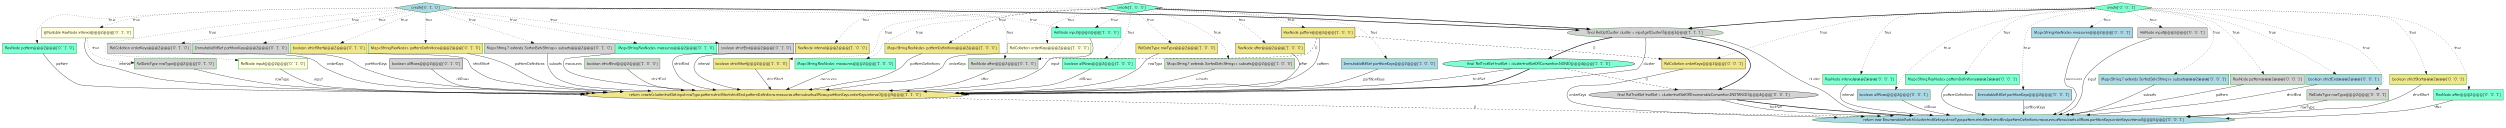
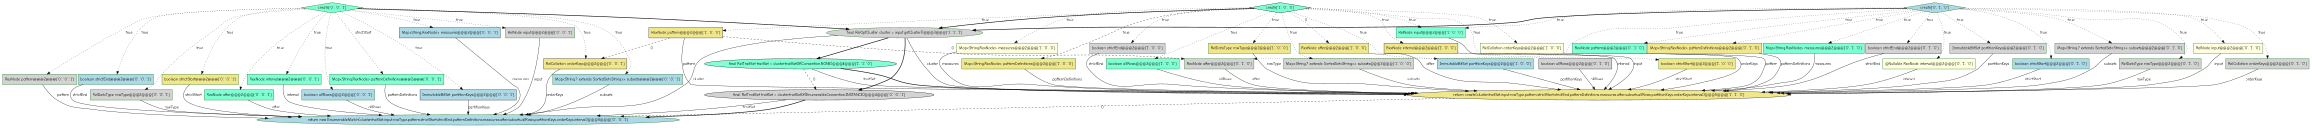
  digraph {
    fontname="Comic Neue"
    node [color=darkgreen fillcolor=lightgrey fontname="Comic Neue" shape=box style=filled]
    edge [fontname="Comic Neue" style=solid]
    n1 [fillcolor=lightyellow label="RelCollation orderKeys@@@2@@@['1', '0', '0']"]
    n2 [color=black fillcolor=khaki label="return create(cluster,traitSet,input,rowType,pattern,strictStart,strictEnd,patternDefinitions,measures,after,subsets,allRows,partitionKeys,orderKeys,interval)@@@5@@@['1', '1', '0']" shape=ellipse]
    n3 [fillcolor=lightblue label="return new EnumerableMatch(cluster,traitSet,input,rowType,pattern,strictStart,strictEnd,patternDefinitions,measures,after,subsets,allRows,partitionKeys,orderKeys,interval)@@@5@@@['0', '0', '1']" shape=ellipse]
    n4 [fillcolor=aquamarine label="RexNode pattern@@@2@@@['0', '1', '0']"]
-   n5 [fillcolor=aquamarine label="Map<String,RexNode> measures@@@2@@@['1', '0', '0']"]
+   n5 [fillcolor=lightyellow label="Map<String,RexNode> measures@@@2@@@['1', '0', '0']"]
    n6 [fillcolor=lightblue label="Map<String,? extends SortedSet<String>> subsets@@@2@@@['0', '0', '1']"]
    n7 [color=black fillcolor=khaki label="RelCollation orderKeys@@@2@@@['0', '0', '1']"]
    n8 [fillcolor=khaki label="Map<String,RexNode> patternDefinitions@@@2@@@['1', '0', '0']"]
    n9 [fillcolor=khaki label="Map<String,RexNode> patternDefinitions@@@2@@@['0', '1', '0']"]
    n10 [color=black fillcolor=aquamarine label="final RelTraitSet traitSet = cluster.traitSetOf(Convention.NONE)@@@4@@@['1', '1', '0']" shape=ellipse]
    n11 [color=black label="final RelTraitSet traitSet = cluster.traitSetOf(EnumerableConvention.INSTANCE)@@@4@@@['0', '0', '1']" shape=ellipse]
    n12 [label="boolean strictEnd@@@2@@@['1', '0', '0']"]
    n13 [fillcolor=aquamarine label="Map<String,RexNode> measures@@@2@@@['0', '1', '0']"]
    n14 [color=black label="boolean strictEnd@@@2@@@['0', '1', '0']"]
    n15 [label="RexNode after@@@2@@@['0', '1', '0']"]
    n16 [label="RexNode pattern@@@2@@@['0', '0', '1']"]
    n17 [fillcolor=aquamarine label="boolean allRows@@@2@@@['1', '0', '0']"]
    n18 [fillcolor=lightyellow label="@Nullable RexNode interval@@@2@@@['0', '1', '0']"]
    n19 [label="ImmutableBitSet partitionKeys@@@2@@@['0', '1', '0']"]
-   n20 [fillcolor=khaki label="boolean strictStart@@@2@@@['0', '1', '0']"]
+   n20 [fillcolor=lightblue label="boolean strictStart@@@2@@@['0', '1', '0']"]
    n21 [fillcolor=khaki label="RelDataType rowType@@@2@@@['1', '0', '0']"]
    n22 [fillcolor=aquamarine label="create['0', '0', '1']" shape=diamond]
    n23 [fillcolor=lightblue label="boolean strictEnd@@@2@@@['0', '0', '1']"]
    n24 [label="RelDataType rowType@@@2@@@['0', '0', '1']"]
    n25 [fillcolor=khaki label="boolean strictStart@@@2@@@['0', '0', '1']"]
    n26 [fillcolor=aquamarine label="RexNode after@@@2@@@['0', '0', '1']"]
    n27 [fillcolor=aquamarine label="RexNode interval@@@2@@@['0', '0', '1']"]
    n28 [fillcolor=lightblue label="boolean allRows@@@2@@@['0', '0', '1']"]
    n29 [fillcolor=aquamarine label="Map<String,RexNode> patternDefinitions@@@2@@@['0', '0', '1']"]
    n30 [label="final RelOptCluster cluster = input.getCluster()@@@3@@@['1', '1', '1']" shape=ellipse]
    n31 [color=black fillcolor=lightblue label="ImmutableBitSet partitionKeys@@@2@@@['0', '0', '1']"]
    n32 [color=black fillcolor=lightblue label="Map<String,RexNode> measures@@@2@@@['0', '0', '1']"]
    n33 [label="RelNode input@@@2@@@['0', '0', '1']"]
    n34 [label="Map<String,? extends SortedSet<String>> subsets@@@2@@@['0', '1', '0']"]
    n35 [color=black fillcolor=aquamarine label="create['1', '0', '0']" shape=diamond]
    n36 [fillcolor=aquamarine label="RelNode input@@@2@@@['1', '0', '0']"]
    n37 [label="Map<String,? extends SortedSet<String>> subsets@@@2@@@['1', '0', '0']"]
    n38 [fillcolor=khaki label="RexNode after@@@2@@@['1', '0', '0']"]
    n39 [fillcolor=lightblue label="ImmutableBitSet partitionKeys@@@2@@@['1', '0', '0']"]
    n40 [color=black fillcolor=khaki label="RexNode pattern@@@2@@@['1', '0', '0']"]
    n41 [color=black fillcolor=khaki label="RexNode interval@@@2@@@['1', '0', '0']"]
    n42 [fillcolor=khaki label="boolean strictStart@@@2@@@['1', '0', '0']"]
    n43 [label="RelDataType rowType@@@2@@@['0', '1', '0']"]
    n44 [color=black label="boolean allRows@@@2@@@['0', '1', '0']"]
    n45 [fillcolor=lightblue label="create['0', '1', '0']" shape=diamond]
    n46 [fillcolor=lightyellow label="RelNode input@@@2@@@['0', '1', '0']"]
    n47 [label="RelCollation orderKeys@@@2@@@['0', '1', '0']"]
    n1 -> n2 [label=orderKeys]
    n2 -> n3 [label=0 style=dashed]
    n4 -> n2 [label=pattern]
    n5 -> n2 [label=measures]
    n6 -> n3 [label=subsets]
    n7 -> n3 [label=orderKeys]
    n8 -> n2 [label=patternDefinitions]
    n9 -> n2 [label=patternDefinitions]
    n10 -> n2 [label=traitSet]
    n10 -> n2 [style=bold]
    n10 -> n11 [label=0 style=dashed]
    n11 -> n3 [style=bold]
    n11 -> n3 [label=traitSet]
    n12 -> n2 [label=strictEnd]
    n13 -> n2 [label=measures]
    n14 -> n2 [label=strictEnd]
    n15 -> n2 [label=after]
    n16 -> n3 [label=pattern]
    n17 -> n2 [label=allRows]
    n18 -> n2 [label=interval]
    n19 -> n2 [label=partitionKeys]
    n20 -> n2 [label=strictStart]
    n21 -> n2 [label=rowType]
    n22 -> n6 [label=true style=dotted]
    n22 -> n7 [label=true style=dotted]
    n22 -> n16 [label=true style=dotted]
    n22 -> n23 [label=true style=dotted]
    n22 -> n24 [label=true style=dotted]
    n22 -> n25 [label=true style=dotted]
    n22 -> n26 [label=true style=dotted]
    n22 -> n27 [label=true style=dotted]
    n22 -> n28 [label=true style=dotted]
-   n22 -> n29 [label=true style=dotted]
+   n22 -> n29 [label=strictStart style=dotted]
    n22 -> n30 [style=bold]
    n22 -> n31 [label=true style=dotted]
    n22 -> n32 [label=true style=dotted]
    n22 -> n33 [label=true style=dotted]
    n23 -> n3 [label=strictEnd]
    n24 -> n3 [label=rowType]
    n25 -> n3 [label=strictStart]
    n26 -> n3 [label=after]
    n27 -> n3 [label=interval]
    n28 -> n3 [label=allRows]
    n29 -> n3 [label=patternDefinitions]
    n30 -> n2 [label=cluster]
    n30 -> n3 [label=cluster]
    n30 -> n10 [style=bold]
    n30 -> n11 [style=bold]
    n31 -> n3 [label=partitionKeys]
    n32 -> n3 [label=measures]
    n33 -> n3 [label=input]
    n34 -> n2 [label=subsets]
    n35 -> n1 [label=true style=dotted]
    n35 -> n5 [label=true style=dotted]
    n35 -> n8 [label=true style=dashed]
+   n35 -> n12 [label=true style=dotted]
    n35 -> n17 [label=true style=dotted]
    n35 -> n21 [label=true style=dotted]
    n35 -> n30 [style=bold]
    n35 -> n36 [label=true style=dotted]
    n35 -> n37 [label=true style=dotted]
-   n35 -> n38 [label=true style=dotted]
+   n35 -> n38 [label=0 style=dotted]
    n35 -> n39 [label=true style=dotted]
    n35 -> n40 [label=true style=dotted]
    n35 -> n41 [label=true style=dotted]
    n35 -> n42 [label=true style=dotted]
    n36 -> n2 [label=input]
    n37 -> n2 [label=subsets]
    n38 -> n2 [label=after]
    n39 -> n2 [label=partitionKeys]
    n40 -> n2 [label=pattern]
    n40 -> n7 [label=0 style=dashed]
    n40 -> n15 [label=0 style=dashed]
    n41 -> n2 [label=interval]
    n42 -> n2 [label=strictStart]
    n43 -> n2 [label=rowType]
    n44 -> n2 [label=allRows]
    n45 -> n4 [label=true style=dotted]
    n45 -> n9 [label=true style=dotted]
    n45 -> n13 [label=true style=dotted]
    n45 -> n14 [label=true style=dotted]
    n45 -> n15 [label=true style=dotted]
    n45 -> n18 [label=true style=dotted]
    n45 -> n19 [label=true style=dotted]
    n45 -> n20 [label=true style=dotted]
    n45 -> n30 [style=bold]
    n45 -> n34 [label=true style=dotted]
    n45 -> n36 [label=true style=dotted]
-   n18 -> n43 [label=true style=dotted]
+   n45 -> n43 [label=true style=dotted]
    n45 -> n46 [label=true style=dotted]
    n45 -> n47 [label=true style=dotted]
    n46 -> n2 [label=input]
    n47 -> n2 [label=orderKeys]
  }
